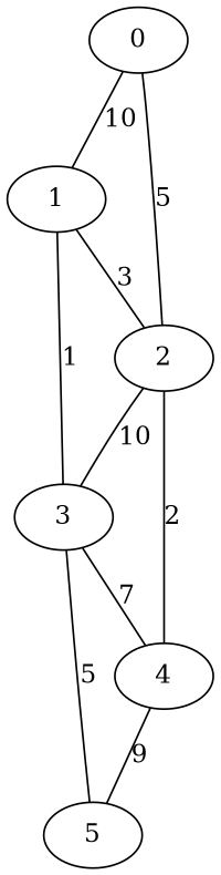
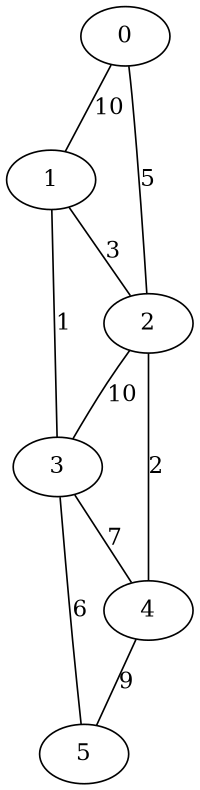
  graph {
    0
    1
    2
    3
    4
    5
    0 -- 1 [label=10]
    0 -- 2 [label=5]
    1 -- 2 [label=3]
    1 -- 3 [label=1]
    2 -- 3 [label=10]
    2 -- 4 [label=2]
    3 -- 4 [label=7]
-   3 -- 5 [label=5]
+   3 -- 5 [label=6]
    4 -- 5 [label=9]
  }
